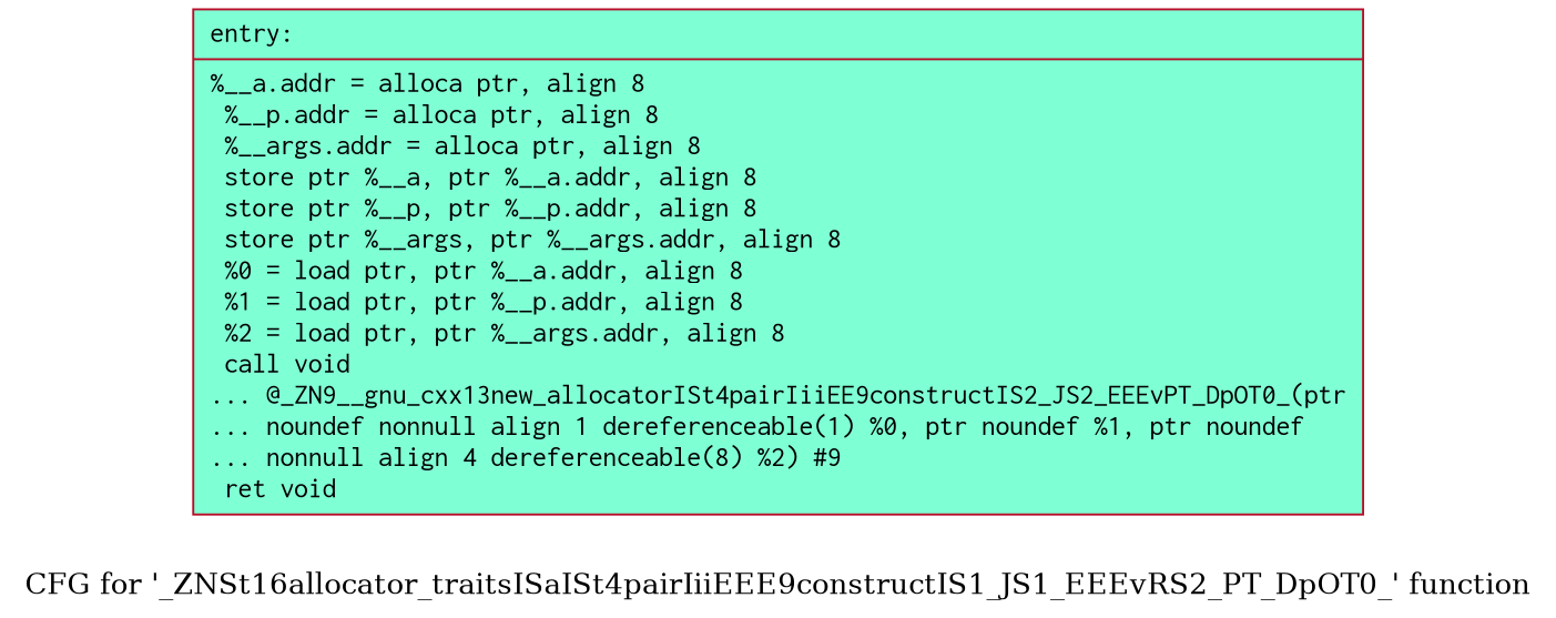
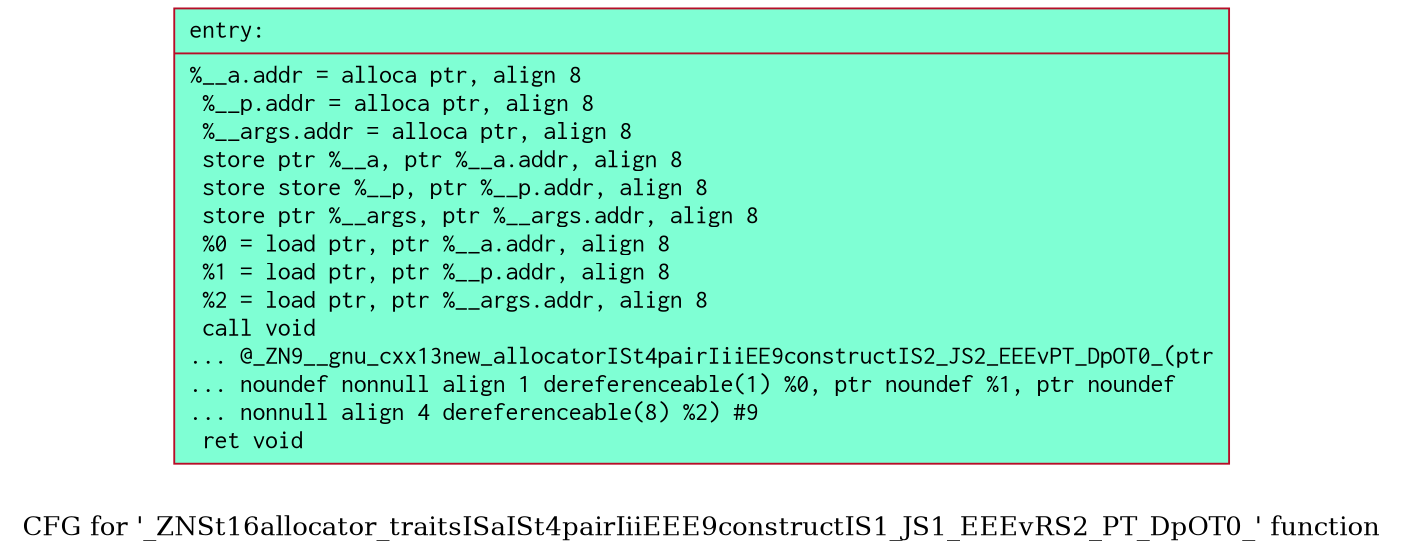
  digraph {
    label="CFG for '_ZNSt16allocator_traitsISaISt4pairIiiEEE9constructIS1_JS1_EEEvRS2_PT_DpOT0_' function"
-   n1 [color="#b70d28ff" fillcolor=aquamarine fontname=Courier label="{entry:\l|  %__a.addr = alloca ptr, align 8\l  %__p.addr = alloca ptr, align 8\l  %__args.addr = alloca ptr, align 8\l  store ptr %__a, ptr %__a.addr, align 8\l  store ptr %__p, ptr %__p.addr, align 8\l  store ptr %__args, ptr %__args.addr, align 8\l  %0 = load ptr, ptr %__a.addr, align 8\l  %1 = load ptr, ptr %__p.addr, align 8\l  %2 = load ptr, ptr %__args.addr, align 8\l  call void\l... @_ZN9__gnu_cxx13new_allocatorISt4pairIiiEE9constructIS2_JS2_EEEvPT_DpOT0_(ptr\l... noundef nonnull align 1 dereferenceable(1) %0, ptr noundef %1, ptr noundef\l... nonnull align 4 dereferenceable(8) %2) #9\l  ret void\l}" shape=record style=filled]
+   n1 [color="#b70d28ff" fillcolor=aquamarine fontname=Courier label="{entry:\l|  %__a.addr = alloca ptr, align 8\l  %__p.addr = alloca ptr, align 8\l  %__args.addr = alloca ptr, align 8\l  store ptr %__a, ptr %__a.addr, align 8\l  store store %__p, ptr %__p.addr, align 8\l  store ptr %__args, ptr %__args.addr, align 8\l  %0 = load ptr, ptr %__a.addr, align 8\l  %1 = load ptr, ptr %__p.addr, align 8\l  %2 = load ptr, ptr %__args.addr, align 8\l  call void\l... @_ZN9__gnu_cxx13new_allocatorISt4pairIiiEE9constructIS2_JS2_EEEvPT_DpOT0_(ptr\l... noundef nonnull align 1 dereferenceable(1) %0, ptr noundef %1, ptr noundef\l... nonnull align 4 dereferenceable(8) %2) #9\l  ret void\l}" shape=record style=filled]
  }
